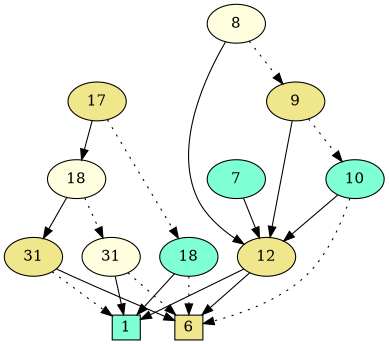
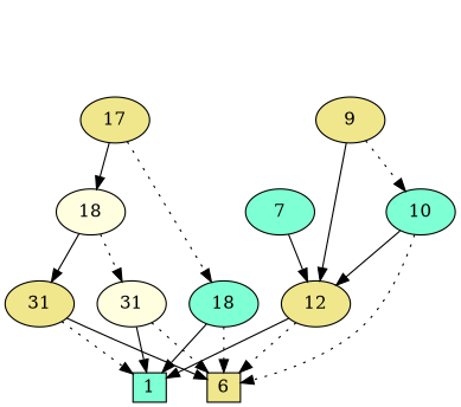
  digraph {
    node [fillcolor=khaki style=filled]
    edge [style=filled]
    n1 [height=0.3 label=6 shape=box width=0.3]
    n2 [fillcolor=aquamarine height=0.3 label=1 shape=box width=0.3]
    n3 [fillcolor=aquamarine label=7]
    n4 [label=12]
-   n5 [fillcolor=lightyellow label=8]
    n6 [label=9]
    n7 [fillcolor=aquamarine label=10]
    n8 [label=17]
    n9 [fillcolor=aquamarine label=18]
    n10 [fillcolor=lightyellow label=18]
    n11 [fillcolor=lightyellow label=31]
    n12 [label=31]
    n3 -> n4
-   n4 -> n1
+   n4 -> n1 [style=dotted]
    n4 -> n2
-   n5 -> n4
-   n5 -> n6 [style=dotted]
    n6 -> n4
    n6 -> n7 [style=dotted]
    n7 -> n1 [style=dotted]
    n7 -> n4
    n8 -> n9 [style=dotted]
    n8 -> n10
    n9 -> n1 [style=dotted]
    n9 -> n2
    n10 -> n11 [style=dotted]
    n10 -> n12
    n11 -> n1 [style=dotted]
    n11 -> n2
    n12 -> n1
    n12 -> n2 [style=dotted]
  }
